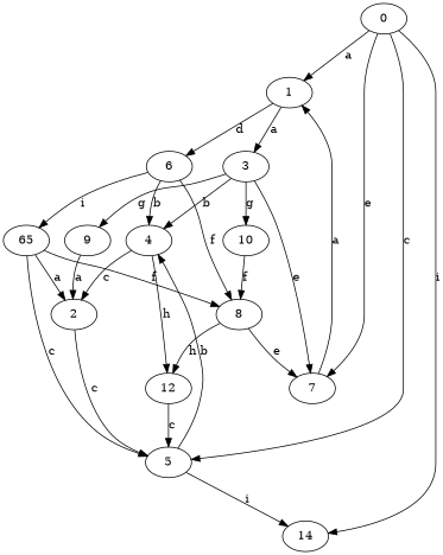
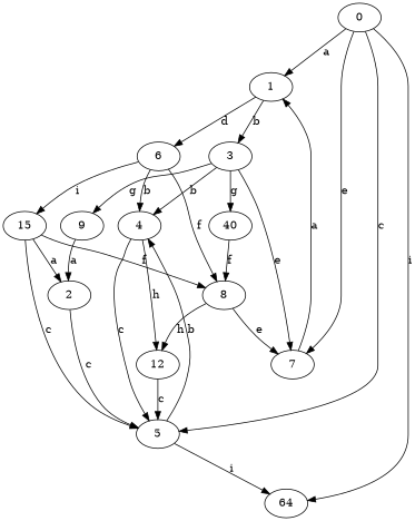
  strict digraph {
    1
    3
    6
    4
    7
    9
-   10
+   10 [label=40]
    8
-   15 [label=65]
+   15
    2
    5
-   14
+   14 [label=64]
    12
    0
-   1 -> 3 [label=a]
+   1 -> 3 [label=b]
    1 -> 6 [label=d]
    3 -> 4 [label=b]
    3 -> 7 [label=e]
    3 -> 9 [label=g]
    3 -> 10 [label=g]
    6 -> 4 [label=b]
    6 -> 8 [label=f]
    6 -> 15 [label=i]
-   4 -> 2 [label=c]
+   4 -> 5 [label=c]
    4 -> 12 [label=h]
    7 -> 1 [label=a]
    9 -> 2 [label=a]
    10 -> 8 [label=f]
    8 -> 7 [label=e]
    8 -> 12 [label=h]
    15 -> 8 [label=f]
    15 -> 2 [label=a]
    15 -> 5 [label=c]
    2 -> 5 [label=c]
    5 -> 4 [label=b]
    5 -> 14 [label=i]
    12 -> 5 [label=c]
    0 -> 1 [label=a]
    0 -> 7 [label=e]
    0 -> 5 [label=c]
    0 -> 14 [label=i]
  }
